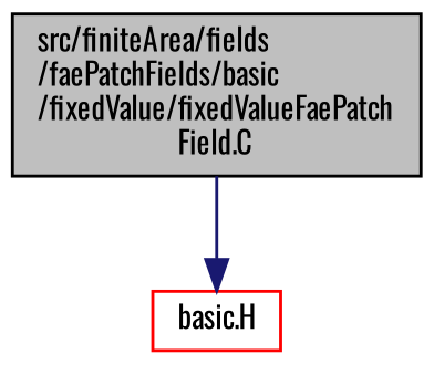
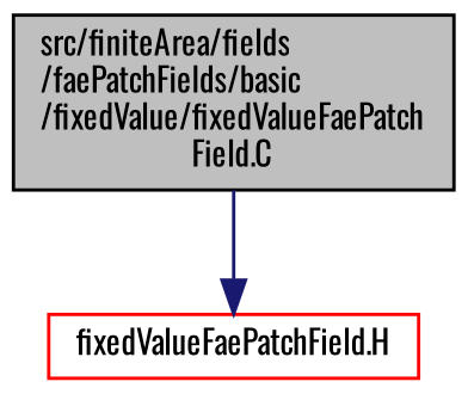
  digraph {
    fontname=Oswald
    node [fontname=Oswald fontsize=10 shape=record]
    n1 [color=black fillcolor=grey75 fontcolor=black height=0.2 label="src/finiteArea/fields\l/faePatchFields/basic\l/fixedValue/fixedValueFaePatch\lField.C" style=filled width=0.4]
-   n2 [color=red height=0.2 label="basic.H" width=0.4]
+   n2 [color=red height=0.2 label="fixedValueFaePatchField.H" width=0.4]
    n1 -> n2 [color=midnightblue fontname=Oswald fontsize=10 labelfontname=Helvetica labelfontsize=10 style=solid]
  }
